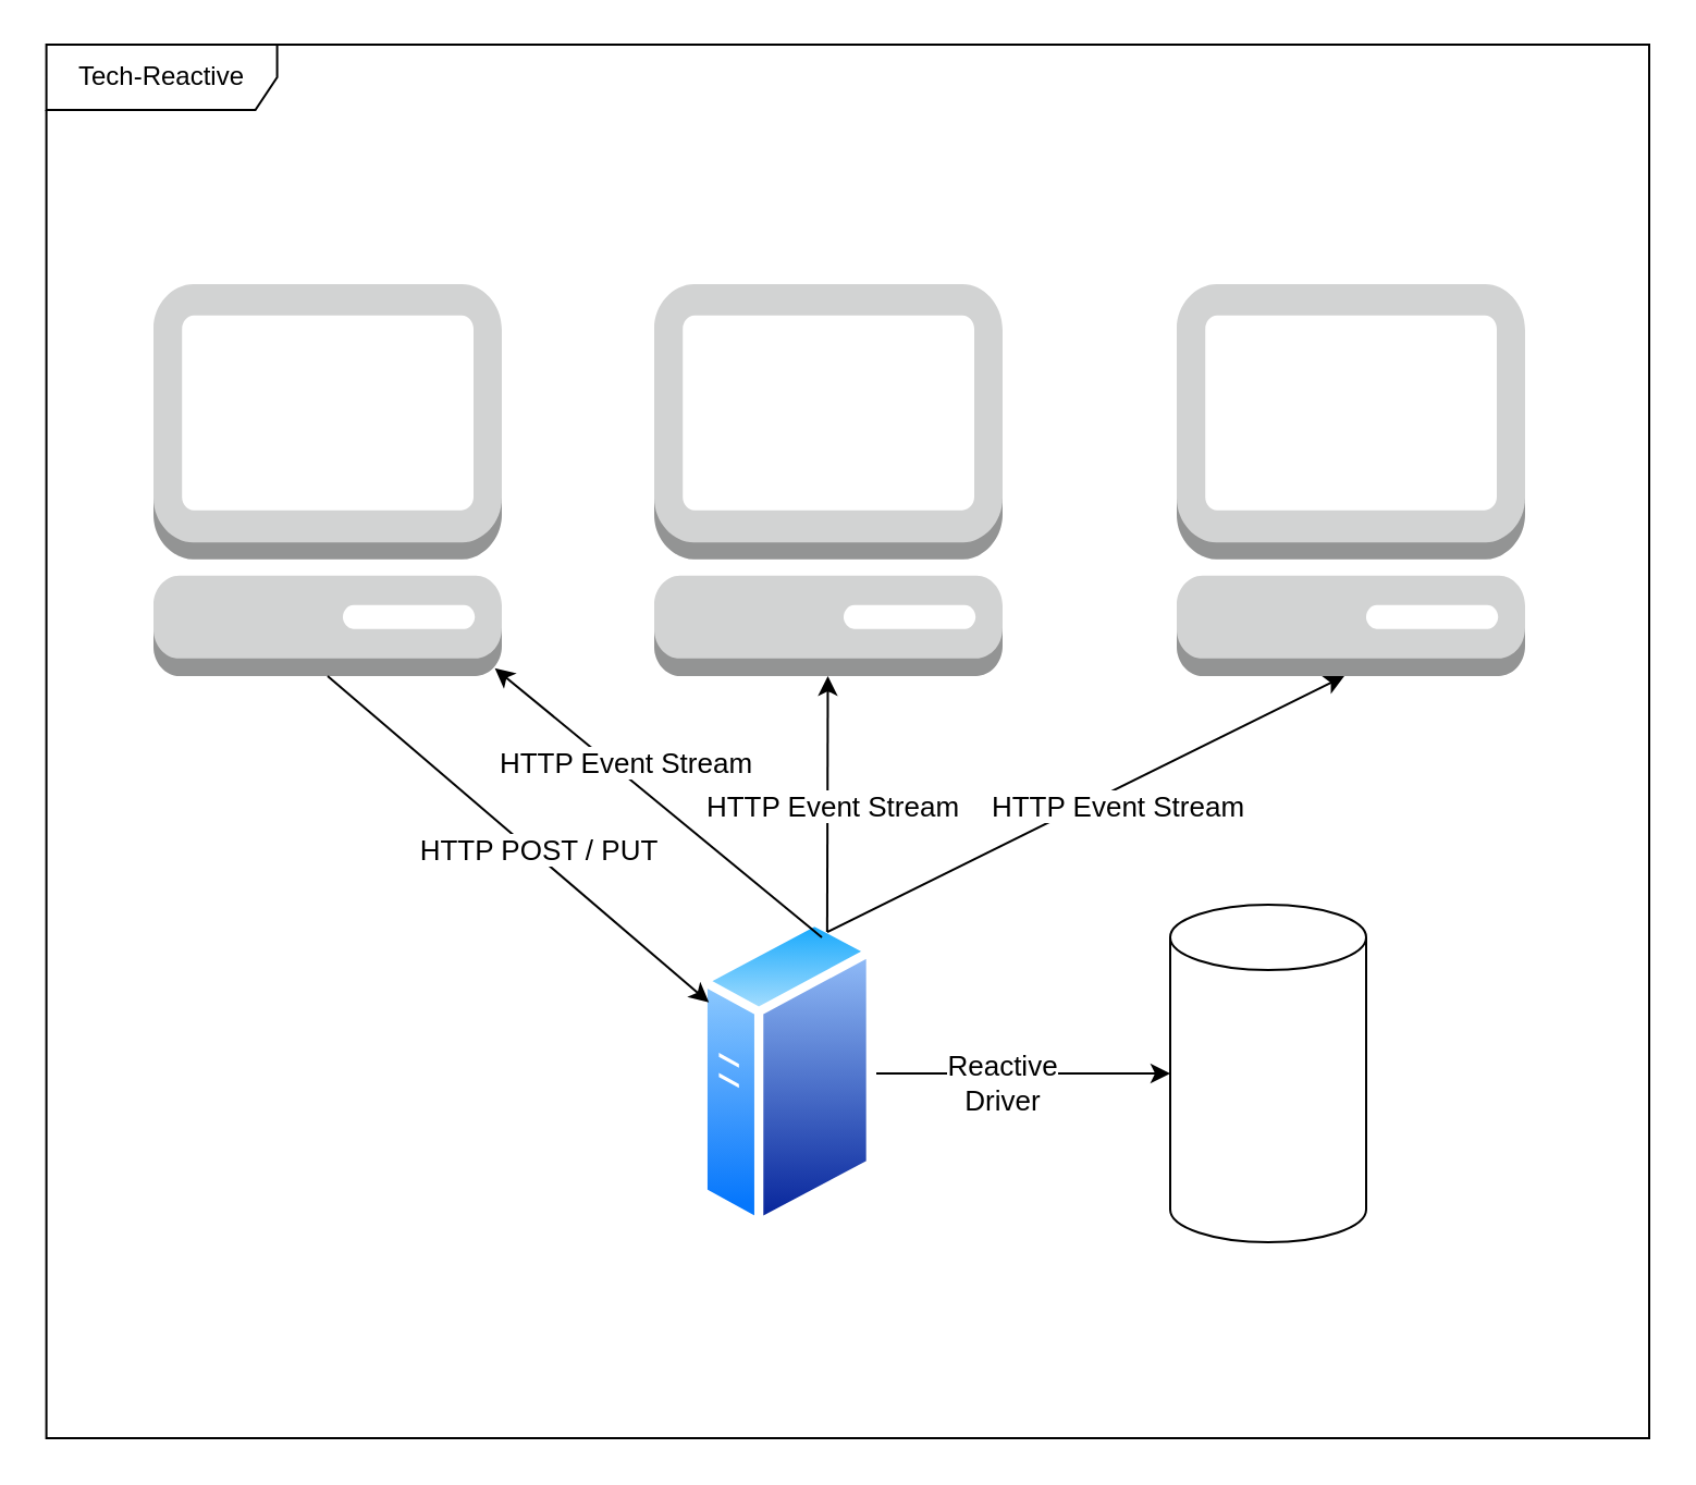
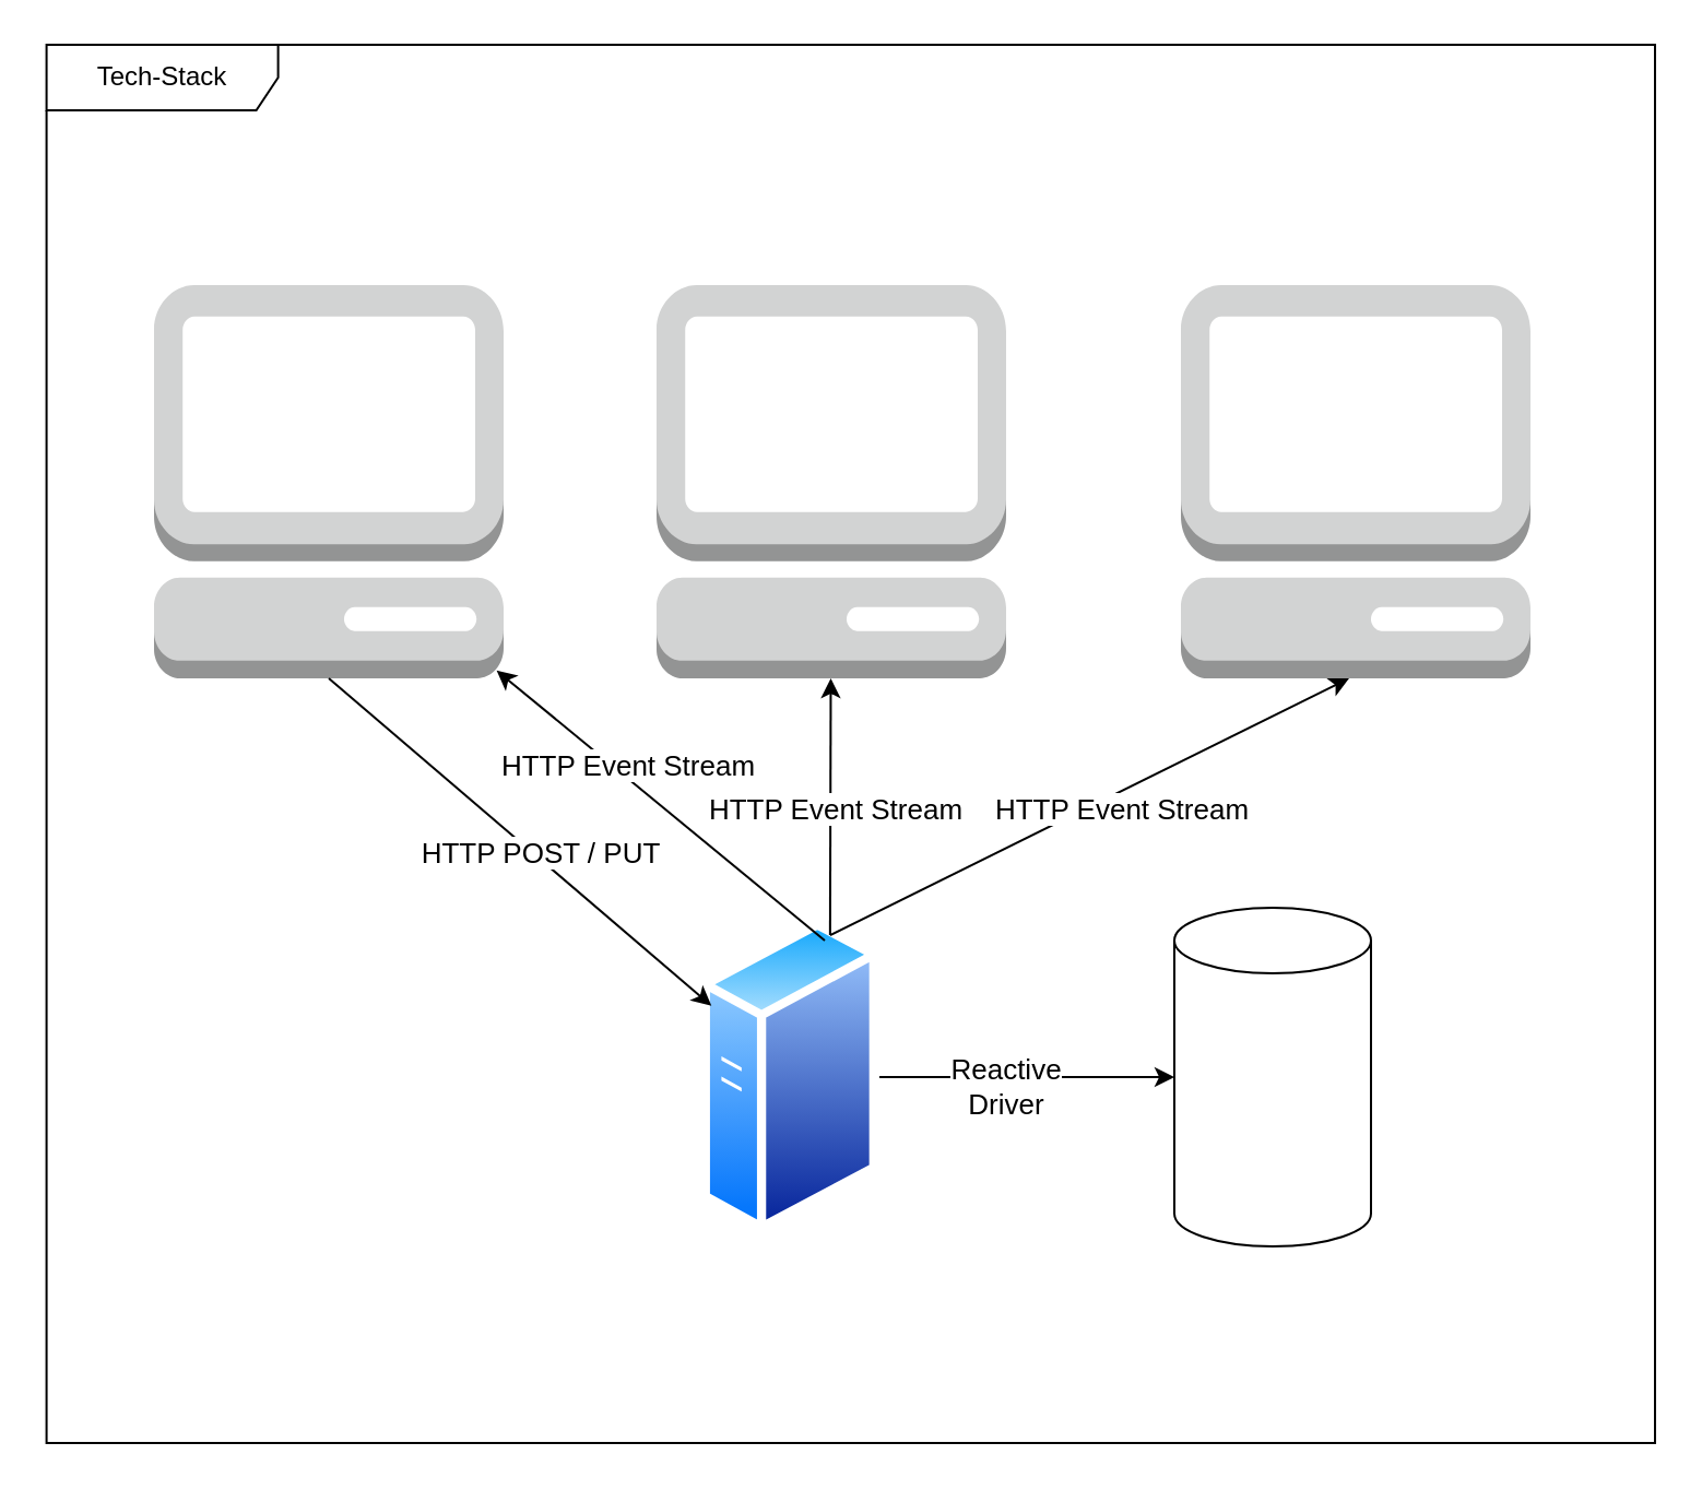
  <mxCell id="0" />
  <mxCell id="1" parent="0" />
- <mxCell id="2" value="Tech-Reactive" style="shape=umlFrame;whiteSpace=wrap;html=1;width=106;height=30;" vertex="1" parent="1"><mxGeometry x="20.8" y="20" width="736.2" height="640" as="geometry" /></mxCell>
+ <mxCell id="2" value="Tech-Stack" style="shape=umlFrame;whiteSpace=wrap;html=1;width=106;height=30;" vertex="1" parent="1"><mxGeometry x="20.8" y="20" width="736.2" height="640" as="geometry" /></mxCell>
  <mxCell id="3" value="" style="outlineConnect=0;dashed=0;verticalLabelPosition=bottom;verticalAlign=top;align=center;html=1;shape=mxgraph.aws3.management_console;fillColor=#D2D3D3;gradientColor=none;" vertex="1" parent="1"><mxGeometry x="70" y="130" width="160" height="180" as="geometry" /></mxCell>
  <mxCell id="4" value="" style="shape=image;verticalLabelPosition=bottom;labelBackgroundColor=#ffffff;verticalAlign=top;aspect=fixed;imageAspect=0;image=https://upload.wikimedia.org/wikipedia/commons/thumb/a/a7/React-icon.svg/539px-React-icon.svg.png;" vertex="1" parent="1"><mxGeometry x="100" y="143" width="103.54" height="90" as="geometry" /></mxCell>
  <mxCell id="5" value="" style="outlineConnect=0;dashed=0;verticalLabelPosition=bottom;verticalAlign=top;align=center;html=1;shape=mxgraph.aws3.management_console;fillColor=#D2D3D3;gradientColor=none;" vertex="1" parent="1"><mxGeometry x="300" y="130" width="160" height="180" as="geometry" /></mxCell>
  <mxCell id="6" value="" style="shape=image;verticalLabelPosition=bottom;labelBackgroundColor=#ffffff;verticalAlign=top;aspect=fixed;imageAspect=0;image=https://upload.wikimedia.org/wikipedia/commons/thumb/a/a7/React-icon.svg/539px-React-icon.svg.png;" vertex="1" parent="1"><mxGeometry x="330" y="143" width="103.54" height="90" as="geometry" /></mxCell>
  <mxCell id="7" value="" style="outlineConnect=0;dashed=0;verticalLabelPosition=bottom;verticalAlign=top;align=center;html=1;shape=mxgraph.aws3.management_console;fillColor=#D2D3D3;gradientColor=none;" vertex="1" parent="1"><mxGeometry x="540" y="130" width="160" height="180" as="geometry" /></mxCell>
  <mxCell id="8" value="" style="shape=image;verticalLabelPosition=bottom;labelBackgroundColor=#ffffff;verticalAlign=top;aspect=fixed;imageAspect=0;image=https://upload.wikimedia.org/wikipedia/commons/thumb/a/a7/React-icon.svg/539px-React-icon.svg.png;" vertex="1" parent="1"><mxGeometry x="570" y="143" width="103.54" height="90" as="geometry" /></mxCell>
  <mxCell id="9" value="" style="shape=image;verticalLabelPosition=bottom;labelBackgroundColor=#ffffff;verticalAlign=top;aspect=fixed;imageAspect=0;image=https://logo-logos.com/wp-content/uploads/2016/10/Kotlin_logo_image_picture.png;" vertex="1" parent="1"><mxGeometry x="30.04" y="487.5" width="275.76" height="70" as="geometry" /></mxCell>
  <mxCell id="10" value="" style="shape=image;verticalLabelPosition=bottom;labelBackgroundColor=#ffffff;verticalAlign=top;aspect=fixed;imageAspect=0;image=https://upload.wikimedia.org/wikipedia/commons/thumb/4/44/Spring_Framework_Logo_2018.svg/800px-Spring_Framework_Logo_2018.svg.png;" vertex="1" parent="1"><mxGeometry x="51.5" y="427.5" width="232.84" height="60" as="geometry" /></mxCell>
  <mxCell id="11" style="edgeStyle=orthogonalEdgeStyle;rounded=0;orthogonalLoop=1;jettySize=auto;html=1;exitX=1;exitY=0.5;exitDx=0;exitDy=0;entryX=0;entryY=0.5;entryDx=0;entryDy=0;entryPerimeter=0;fontSize=13;" edge="1" parent="1" source="13" target="14"><mxGeometry relative="1" as="geometry" /></mxCell>
  <mxCell id="12" value="Reactive &lt;br&gt;Driver" style="edgeLabel;html=1;align=center;verticalAlign=middle;resizable=0;points=[];fontSize=13;" vertex="1" connectable="0" parent="11"><mxGeometry x="-0.156" y="-3" relative="1" as="geometry"><mxPoint y="1" as="offset" /></mxGeometry></mxCell>
  <mxCell id="13" value="" style="aspect=fixed;perimeter=ellipsePerimeter;html=1;align=center;shadow=0;dashed=0;spacingTop=3;image;image=img/lib/active_directory/generic_server.svg;" vertex="1" parent="1"><mxGeometry x="320.8" y="420" width="81.2" height="145" as="geometry" /></mxCell>
  <mxCell id="14" value="" style="shape=cylinder3;whiteSpace=wrap;html=1;boundedLbl=1;backgroundOutline=1;size=15;" vertex="1" parent="1"><mxGeometry x="537" y="415" width="90" height="155" as="geometry" /></mxCell>
  <mxCell id="15" value="" style="shape=image;verticalLabelPosition=bottom;labelBackgroundColor=#ffffff;verticalAlign=top;aspect=fixed;imageAspect=0;image=https://upload.wikimedia.org/wikipedia/commons/thumb/9/93/MongoDB_Logo.svg/2560px-MongoDB_Logo.svg.png;rotation=0;" vertex="1" parent="1"><mxGeometry x="472" y="570" width="220" height="59.23" as="geometry" /></mxCell>
  <mxCell id="16" value="HTTP POST / PUT" style="endArrow=classic;html=1;exitX=0.5;exitY=1;exitDx=0;exitDy=0;exitPerimeter=0;entryX=0;entryY=0.25;entryDx=0;entryDy=0;fontSize=13;" edge="1" parent="1" source="3" target="13"><mxGeometry x="0.091" y="2" width="50" height="50" relative="1" as="geometry"><mxPoint x="367" y="410" as="sourcePoint" /><mxPoint x="417" y="360" as="targetPoint" /><mxPoint as="offset" /></mxGeometry></mxCell>
  <mxCell id="17" value="" style="endArrow=classic;html=1;fontSize=13;exitX=0.75;exitY=0;exitDx=0;exitDy=0;" edge="1" parent="1" source="13" target="5"><mxGeometry width="50" height="50" relative="1" as="geometry"><mxPoint x="367" y="410" as="sourcePoint" /><mxPoint x="417" y="360" as="targetPoint" /></mxGeometry></mxCell>
  <mxCell id="18" value="&lt;div&gt;HTTP Event Stream&lt;/div&gt;" style="edgeLabel;html=1;align=center;verticalAlign=middle;resizable=0;points=[];fontSize=13;" vertex="1" connectable="0" parent="17"><mxGeometry x="0.32" y="-4" relative="1" as="geometry"><mxPoint x="-2" y="20" as="offset" /></mxGeometry></mxCell>
  <mxCell id="19" value="" style="endArrow=classic;html=1;fontSize=13;exitX=0.75;exitY=0;exitDx=0;exitDy=0;" edge="1" parent="1" source="13"><mxGeometry width="50" height="50" relative="1" as="geometry"><mxPoint x="410" y="415" as="sourcePoint" /><mxPoint x="617" y="310" as="targetPoint" /></mxGeometry></mxCell>
  <mxCell id="20" value="HTTP Event Stream" style="edgeLabel;html=1;align=center;verticalAlign=middle;resizable=0;points=[];fontSize=13;" vertex="1" connectable="0" parent="19"><mxGeometry x="0.113" y="-1" relative="1" as="geometry"><mxPoint y="7" as="offset" /></mxGeometry></mxCell>
  <mxCell id="21" value="" style="endArrow=classic;html=1;fontSize=13;entryX=0.98;entryY=0.98;entryDx=0;entryDy=0;entryPerimeter=0;" edge="1" parent="1" target="3"><mxGeometry width="50" height="50" relative="1" as="geometry"><mxPoint x="377" y="430" as="sourcePoint" /><mxPoint x="417" y="360" as="targetPoint" /></mxGeometry></mxCell>
  <mxCell id="22" value="&lt;div&gt;HTTP Event Stream&lt;/div&gt;" style="edgeLabel;html=1;align=center;verticalAlign=middle;resizable=0;points=[];fontSize=13;" vertex="1" connectable="0" parent="21"><mxGeometry x="-0.151" y="2" relative="1" as="geometry"><mxPoint x="-25" y="-29" as="offset" /></mxGeometry></mxCell>
